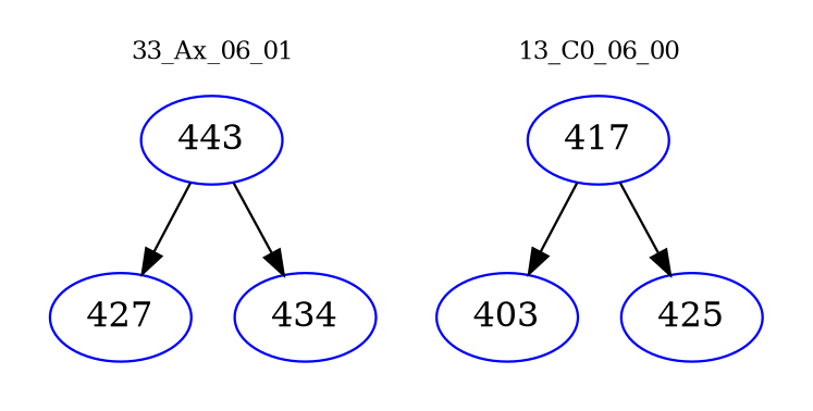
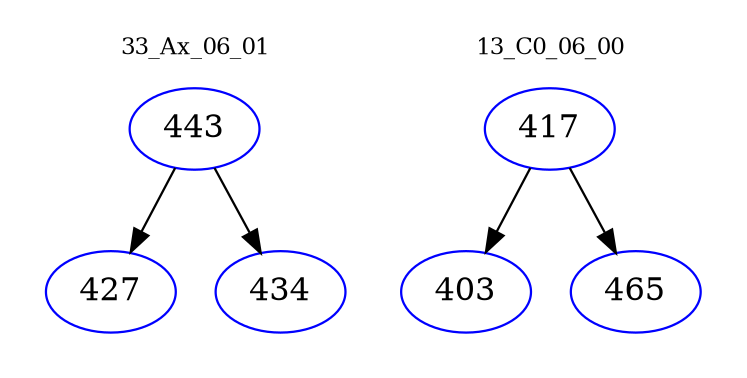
  digraph {
    node [color=blue]
    edge [color=black]
    n1 [label=443]
    n2 [label=427]
    n3 [label=434]
    n4 [label=417]
    n5 [label=403]
-   n6 [label=425]
+   n6 [label=465]
    subgraph cluster_1 {
      color=white
      fontsize=10
      label="33_Ax_06_01"
      n1
      n2
      n3
    }
    subgraph cluster_2 {
      color=white
      fontsize=10
      label="13_C0_06_00"
      n4
      n5
      n6
    }
    n1 -> n2
    n1 -> n3
    n4 -> n5
    n4 -> n6
  }
